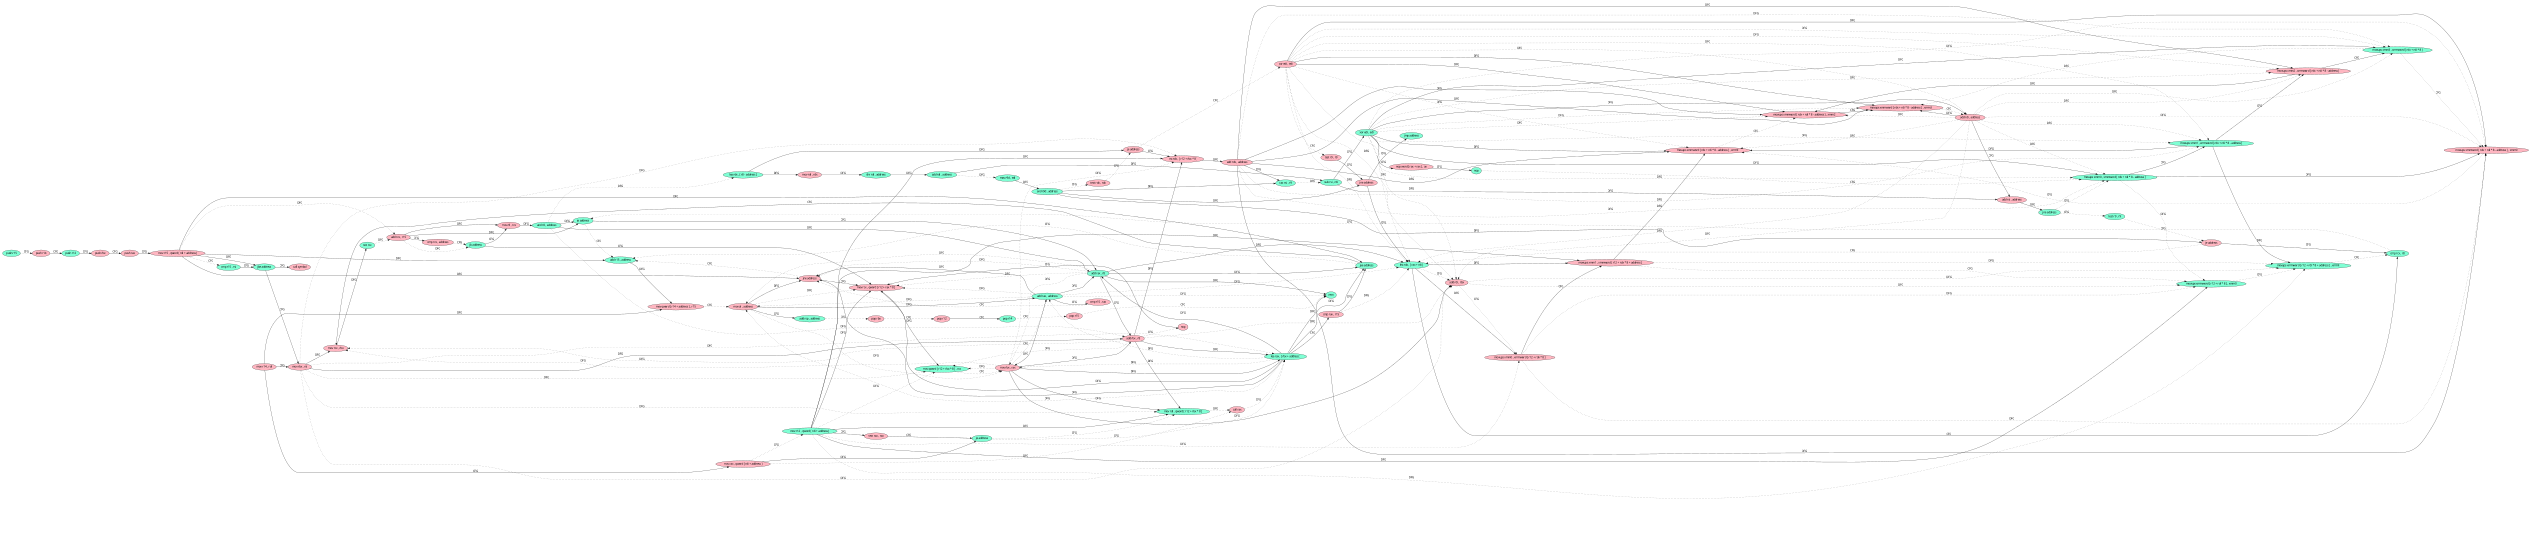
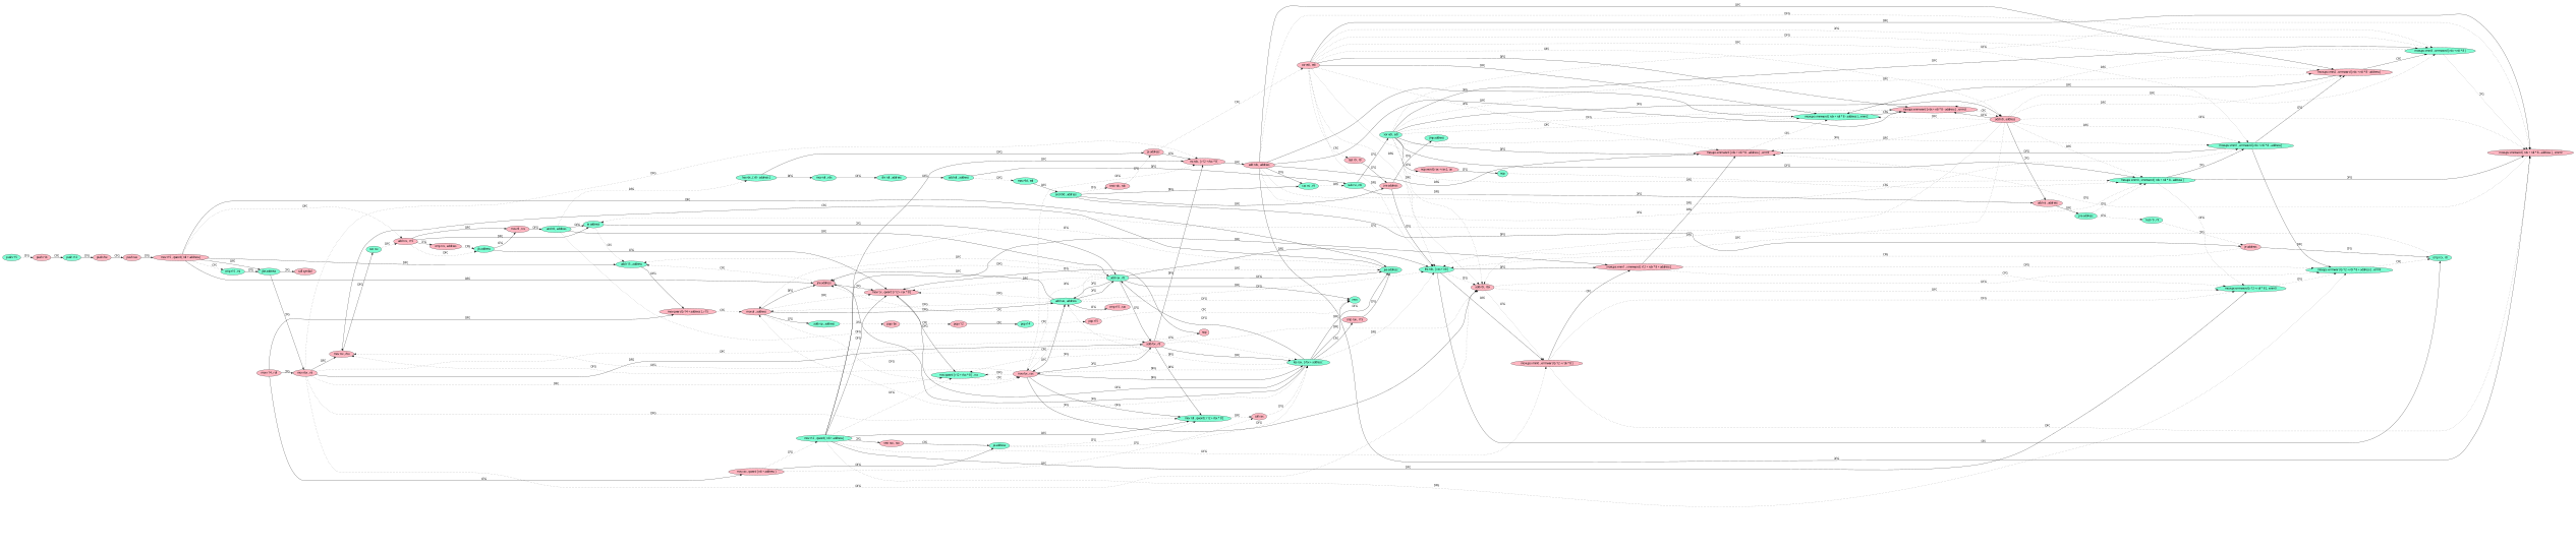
  digraph {
    fontname="Open Sans"
    rankdir=LR
    node [fillcolor=lightpink fontname="Open Sans" style=filled]
    edge [fontname="Open Sans" style=solid]
    n1 [fillcolor=aquamarine label="push r15"]
    n2 [label="push r14"]
    n3 [fillcolor=aquamarine label="push r12"]
    n4 [label="push rbx"]
    n5 [label="push rax"]
    n6 [label="mov r15 , qword [ rdi + address ]"]
    n7 [fillcolor=aquamarine label="cmp r15 , rsi"]
    n8 [fillcolor=aquamarine label="jbe address"]
    n9 [fillcolor=aquamarine label="jae address"]
    n10 [fillcolor=aquamarine label="add r15 , address"]
    n11 [label="add rcx , r15"]
    n12 [label="jne address"]
    n13 [label="call symbol"]
    n14 [label="mov rbx , rsi"]
    n15 [label="mov rcx , rbx"]
    n16 [label="mov qword [ r14 + address ] , r15"]
    n17 [label="cmp rcx , address"]
    n18 [fillcolor=aquamarine label="jb address"]
    n19 [label="mov r8 , rcx"]
    n20 [fillcolor=aquamarine label="je address"]
    n21 [label="mov rcx , qword [ r12 + rax * 8 ]"]
    n22 [fillcolor=aquamarine label="lea rax , [ rbx + address ]"]
    n23 [fillcolor=aquamarine label="mov rdi , qword [ r12 + rbx * 8 ]"]
    n24 [fillcolor=aquamarine label="mov qword [ r12 + rbx * 8 ] , rcx"]
    n25 [label="lea rdx , [ r12 + rbx * 8 ]"]
    n26 [label="add rdi , rbx"]
    n27 [label="add rbx , r8"]
    n28 [label="mov r14 , rdi"]
    n29 [label="mov rax , qword [ rdi + address ]"]
    n30 [label="cmp rax , r15"]
    n31 [label="mov al , address"]
    n32 [fillcolor=aquamarine label=retn]
    n33 [label="mov rbx , rax"]
    n34 [fillcolor=aquamarine label="add rax , address"]
    n35 [fillcolor=aquamarine label="lea rdx , [ rax + rdi ]"]
    n36 [fillcolor=aquamarine label="add rax , r8"]
    n37 [label="call rax"]
    n38 [fillcolor=aquamarine label="not rcx"]
    n39 [label="add rdx , address"]
    n40 [label="movups xmm0 , xmmword [ r12 + rdx * 8 ]"]
    n41 [fillcolor=aquamarine label="movups xmmword [ r12 + rdi * 8 ] , xmm0"]
    n42 [fillcolor=aquamarine label="movups xmmword [ r12 + rdi * 8 + address ] , xmm1"]
    n43 [label=nop]
    n44 [fillcolor=aquamarine label="mov r12 , qword [ rdi + address ]"]
    n45 [fillcolor=aquamarine label="je address"]
    n46 [label="test rax , rax"]
    n47 [label="movups xmm1 , xmmword [ r12 + rdx * 8 + address ]"]
    n48 [label="movups xmmword [ rdx + rdi * 8 - address ] , xmm0"]
    n49 [label="movups xmmword [ rdx + rdi * 8 - address ] , xmm1"]
    n50 [fillcolor=aquamarine label="cmp rcx , r8"]
    n51 [fillcolor=aquamarine label="add rsp , address"]
    n52 [label="cmp r15 , rax"]
    n53 [label="pop rbx"]
    n54 [label="pop r12"]
    n55 [fillcolor=aquamarine label="pop r14"]
    n56 [label="pop r15"]
    n57 [fillcolor=aquamarine label="and r8 , address"]
    n58 [fillcolor=aquamarine label="lea rdx , [ r8 - address ]"]
-   n59 [label="mov rdi , rdx"]
+   n59 [fillcolor=aquamarine label="mov rdi , rdx"]
    n60 [label="je address"]
    n61 [fillcolor=aquamarine label="shr rdi , address"]
    n62 [label="xor edi , edi"]
    n63 [fillcolor=aquamarine label="add rdi , address"]
    n64 [fillcolor=aquamarine label="mov r9d , edi"]
    n65 [fillcolor=aquamarine label="sub rsi , rdi"]
    n66 [fillcolor=aquamarine label="and r9d , address"]
    n67 [fillcolor=aquamarine label="xor edi , edi"]
    n68 [label="add rsi , address"]
    n69 [label="test rdx , rdx"]
    n70 [label="jne address"]
    n71 [fillcolor=aquamarine label="rax rsi , r9"]
    n72 [label="je address"]
    n73 [fillcolor=aquamarine label="jmp address"]
    n74 [label="test r9 , r9"]
    n75 [fillcolor=aquamarine label="movups xmm0 , xmmword [ rdx + rdi * 8 - address ]"]
    n76 [fillcolor=aquamarine label="movups xmm1 , xmmword [ rdx + rdi * 8 - address ]"]
    n77 [label="movups xmm2 , xmmword [ rdx + rdi * 8 - address ]"]
    n78 [fillcolor=aquamarine label="movups xmm3 , xmmword [ rdx + rdi * 8 ]"]
-   n79 [label="movups xmmword [ rdx + rdi * 8 - address ] , xmm2"]
+   n79 [fillcolor=aquamarine label="movups xmmword [ rdx + rdi * 8 - address ] , xmm2"]
    n80 [label="movups xmmword [ rdx + rdi * 8 - address ] , xmm3"]
    n81 [label="add rdi , address"]
    n82 [label="nop word [ rax + rax ] , ax"]
    n83 [fillcolor=aquamarine label="jne address"]
    n84 [fillcolor=aquamarine label=nop]
    n85 [fillcolor=aquamarine label="test r9 , r9"]
    n1 -> n2 [label=CFG style=dotted]
    n2 -> n3 [label=CFG]
    n3 -> n4 [label=CFG]
    n4 -> n5 [label=CFG]
    n5 -> n6 [label=CFG]
    n6 -> n7 [label=CFG style=dotted]
    n6 -> n8 [label=DFG]
    n6 -> n9 [label=DFG]
    n6 -> n10 [label=DFG]
    n6 -> n11 [label=DFG style=dotted]
    n6 -> n12 [label=DFG]
    n7 -> n8 [label=CFG]
    n8 -> n13 [label=CFG]
    n8 -> n14 [label=CFG]
    n9 -> n10 [label=CFG style=dotted]
    n9 -> n15 [label=CFG]
    n10 -> n16 [label=DFG]
    n11 -> n17 [label=CFG]
    n11 -> n18 [label=DFG style=dotted]
    n11 -> n19 [label=DFG]
    n11 -> n20 [label=DFG]
    n12 -> n10 [label=CFG style=dotted]
    n12 -> n21 [label=CFG]
    n14 -> n15 [label=DFG]
    n14 -> n22 [label=DFG style=dotted]
    n14 -> n23 [label=DFG style=dotted]
    n14 -> n24 [label=DFG style=dotted]
    n14 -> n25 [label=DFG style=dotted]
    n14 -> n26 [label=DFG style=dotted]
    n14 -> n27 [label=DFG]
    n15 -> n38 [label=DFG]
    n16 -> n31 [label=CFG style=dotted]
    n17 -> n18 [label=CFG style=dotted]
    n18 -> n19 [label=CFG]
    n18 -> n21 [label=CFG]
    n19 -> n57 [label=DFG]
    n20 -> n10 [label=CFG style=dotted]
    n20 -> n36 [label=CFG]
    n21 -> n24 [label=DFG]
    n22 -> n9 [label=DFG]
    n22 -> n12 [label=DFG]
    n22 -> n21 [label=DFG]
    n22 -> n30 [label=CFG]
    n22 -> n31 [label=DFG style=dotted]
    n22 -> n32 [label=DFG]
    n22 -> n33 [label=DFG style=dotted]
    n22 -> n34 [label=DFG style=dotted]
-   n30 -> n35 [label=DFG style=dotted]
+   n22 -> n35 [label=DFG style=dotted]
    n22 -> n36 [label=DFG]
    n23 -> n37 [label=DFG style=dotted]
    n24 -> n33 [label=CFG style=dotted]
    n25 -> n39 [label=DFG]
    n26 -> n40 [label=CFG style=dotted]
    n26 -> n41 [label=DFG style=dotted]
    n26 -> n42 [label=DFG style=dotted]
    n27 -> n15 [label=DFG style=dotted]
    n27 -> n22 [label=DFG]
    n27 -> n23 [label=DFG]
    n27 -> n24 [label=DFG style=dotted]
    n27 -> n25 [label=DFG]
    n27 -> n26 [label=DFG style=dotted]
    n27 -> n43 [label=CFG style=dotted]
    n28 -> n14 [label=CFG]
    n28 -> n16 [label=DFG]
    n28 -> n29 [label=CFG]
    n29 -> n37 [label=DFG style=dotted]
    n29 -> n44 [label=CFG style=dotted]
    n29 -> n45 [label=DFG]
    n30 -> n9 [label=CFG]
    n31 -> n12 [label=DFG]
    n31 -> n21 [label=DFG style=dotted]
    n31 -> n33 [label=DFG style=dotted]
    n31 -> n34 [label=DFG]
    n31 -> n51 [label=CFG]
    n33 -> n15 [label=DFG style=dotted]
    n33 -> n22 [label=DFG]
    n33 -> n23 [label=DFG]
    n33 -> n24 [label=DFG style=dotted]
    n33 -> n25 [label=DFG style=dotted]
    n33 -> n26 [label=DFG]
    n33 -> n27 [label=DFG]
    n33 -> n34 [label=CFG style=dotted]
+   n34 -> n9 [label=DFG style=dotted]
    n34 -> n12 [label=DFG]
    n34 -> n21 [label=DFG style=dotted]
    n34 -> n31 [label=DFG style=dotted]
    n34 -> n32 [label=DFG style=dotted]
    n34 -> n33 [label=DFG]
    n34 -> n35 [label=DFG style=dotted]
    n34 -> n36 [label=DFG]
    n34 -> n52 [label=CFG]
    n35 -> n26 [label=CFG style=dotted]
    n35 -> n40 [label=DFG]
    n35 -> n47 [label=DFG]
    n35 -> n50 [label=CFG]
    n36 -> n9 [label=DFG]
    n36 -> n12 [label=DFG style=dotted]
    n36 -> n21 [label=DFG style=dotted]
    n36 -> n27 [label=CFG]
    n36 -> n31 [label=DFG style=dotted]
    n36 -> n32 [label=DFG]
    n36 -> n33 [label=DFG style=dotted]
+   n36 -> n34 [label=DFG]
    n36 -> n35 [label=DFG]
    n37 -> n22 [label=CFG style=dotted]
    n38 -> n11 [label=DFG style=dotted]
    n39 -> n48 [label=DFG]
    n39 -> n49 [label=DFG]
    n39 -> n71 [label=CFG]
    n39 -> n75 [label=DFG style=dotted]
    n39 -> n76 [label=DFG style=dotted]
    n39 -> n77 [label=DFG]
    n39 -> n78 [label=DFG style=dotted]
    n39 -> n79 [label=DFG]
    n39 -> n80 [label=DFG]
    n40 -> n41 [label=DFG style=dotted]
    n40 -> n47 [label=CFG]
    n40 -> n48 [label=DFG style=dotted]
    n41 -> n42 [label=CFG style=dotted]
    n42 -> n50 [label=CFG style=dotted]
    n43 -> n21 [label=CFG]
    n44 -> n21 [label=DFG]
    n44 -> n23 [label=DFG]
    n44 -> n24 [label=DFG style=dotted]
    n44 -> n25 [label=DFG]
    n44 -> n40 [label=DFG style=dotted]
    n44 -> n41 [label=DFG]
    n44 -> n42 [label=DFG style=dotted]
    n44 -> n46 [label=CFG]
    n44 -> n47 [label=DFG]
    n45 -> n22 [label=CFG style=dotted]
    n45 -> n23 [label=CFG style=dotted]
    n46 -> n45 [label=CFG]
    n47 -> n41 [label=CFG style=dotted]
    n47 -> n42 [label=DFG style=dotted]
    n47 -> n49 [label=DFG]
    n48 -> n49 [label=CFG style=dotted]
    n49 -> n79 [label=CFG style=dotted]
    n50 -> n20 [label=CFG style=dotted]
    n51 -> n53 [label=CFG style=dotted]
    n52 -> n12 [label=CFG style=dotted]
    n53 -> n54 [label=CFG style=dotted]
    n54 -> n55 [label=CFG]
    n55 -> n56 [label=CFG style=dotted]
    n56 -> n32 [label=CFG style=dotted]
    n57 -> n20 [label=DFG]
    n57 -> n27 [label=DFG style=dotted]
    n57 -> n36 [label=DFG]
    n57 -> n58 [label=DFG style=dotted]
    n58 -> n59 [label=DFG]
    n58 -> n60 [label=DFG]
    n59 -> n61 [label=DFG]
    n60 -> n25 [label=CFG]
    n60 -> n62 [label=CFG style=dotted]
    n61 -> n63 [label=DFG]
    n62 -> n26 [label=DFG style=dotted]
    n62 -> n35 [label=DFG style=dotted]
    n62 -> n48 [label=DFG]
    n62 -> n49 [label=DFG style=dotted]
    n62 -> n74 [label=CFG style=dotted]
    n62 -> n75 [label=DFG style=dotted]
    n62 -> n76 [label=DFG style=dotted]
    n62 -> n77 [label=DFG style=dotted]
    n62 -> n78 [label=DFG style=dotted]
    n62 -> n79 [label=DFG]
    n62 -> n80 [label=DFG]
    n62 -> n81 [label=DFG style=dotted]
    n63 -> n64 [label=DFG style=dotted]
    n63 -> n65 [label=DFG]
    n64 -> n66 [label=DFG]
    n65 -> n67 [label=CFG]
    n65 -> n68 [label=DFG]
    n66 -> n69 [label=CFG style=dotted]
    n66 -> n70 [label=DFG]
    n66 -> n71 [label=DFG]
    n66 -> n72 [label=DFG]
    n67 -> n26 [label=DFG style=dotted]
    n67 -> n35 [label=DFG style=dotted]
    n67 -> n48 [label=DFG style=dotted]
    n67 -> n49 [label=DFG]
    n67 -> n75 [label=DFG]
    n67 -> n76 [label=DFG style=dotted]
    n67 -> n77 [label=DFG style=dotted]
    n67 -> n78 [label=DFG]
    n67 -> n79 [label=DFG style=dotted]
    n67 -> n80 [label=DFG style=dotted]
    n67 -> n81 [label=DFG]
    n67 -> n82 [label=CFG]
    n68 -> n83 [label=DFG]
    n69 -> n60 [label=CFG style=dotted]
    n70 -> n35 [label=CFG]
    n70 -> n73 [label=CFG]
    n71 -> n65 [label=DFG style=dotted]
    n72 -> n35 [label=CFG style=dotted]
    n72 -> n50 [label=CFG]
    n74 -> n70 [label=CFG]
    n75 -> n41 [label=DFG style=dotted]
    n75 -> n48 [label=DFG]
    n75 -> n76 [label=CFG]
    n76 -> n42 [label=DFG]
    n76 -> n49 [label=DFG]
    n76 -> n77 [label=CFG]
    n77 -> n78 [label=CFG]
    n77 -> n79 [label=DFG]
    n78 -> n48 [label=CFG style=dotted]
    n78 -> n80 [label=DFG style=dotted]
    n79 -> n80 [label=CFG]
    n80 -> n81 [label=CFG style=dotted]
    n81 -> n26 [label=DFG style=dotted]
    n81 -> n35 [label=DFG style=dotted]
    n81 -> n48 [label=DFG style=dotted]
    n81 -> n49 [label=DFG style=dotted]
    n81 -> n68 [label=CFG]
    n81 -> n75 [label=DFG style=dotted]
    n81 -> n76 [label=DFG style=dotted]
    n81 -> n77 [label=DFG style=dotted]
    n81 -> n78 [label=DFG style=dotted]
    n81 -> n79 [label=DFG style=dotted]
    n81 -> n80 [label=DFG]
    n82 -> n84 [label=CFG]
    n83 -> n75 [label=CFG style=dotted]
    n83 -> n85 [label=CFG style=dotted]
    n84 -> n75 [label=CFG style=dotted]
    n85 -> n72 [label=CFG style=dotted]
  }
